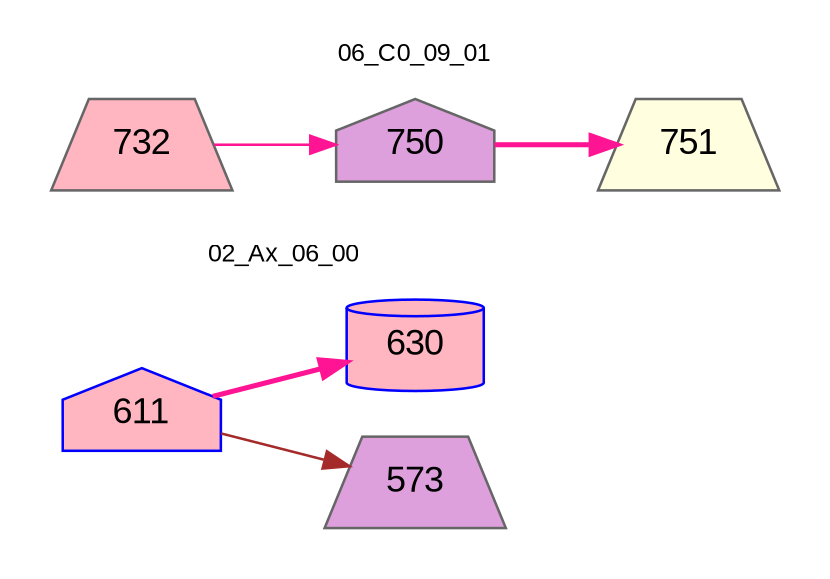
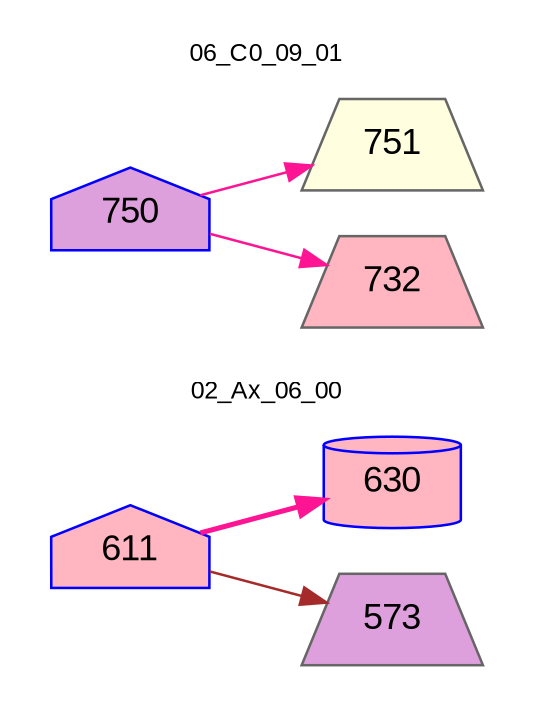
  digraph {
    fontname="Liberation Sans"
    rankdir=LR
    node [color=blue fillcolor=lightpink fontname="Liberation Sans" shape=trapezium style=filled]
    edge [color=deeppink fontname="Liberation Sans" style=solid]
    n1 [label=611 shape=house]
    n2 [color=gray40 fillcolor=plum label=573]
    n3 [label=630 shape=cylinder]
-   n4 [color=gray40 fillcolor=plum label=750 shape=house]
+   n4 [fillcolor=plum label=750 shape=house]
    n5 [color=gray40 label=732]
    n6 [color=gray40 fillcolor=lightyellow label=751]
    subgraph cluster_1 {
      color=white
      fontsize=10
      label="02_Ax_06_00"
      n1
      n2
      n3
    }
    subgraph cluster_2 {
      color=white
      fontsize=10
      label="06_C0_09_01"
      n4
      n5
      n6
    }
    n1 -> n2 [color=brown]
    n1 -> n3 [style=bold]
-   n5 -> n4
-   n4 -> n6 [style=bold]
+   n4 -> n5
+   n4 -> n6
  }
